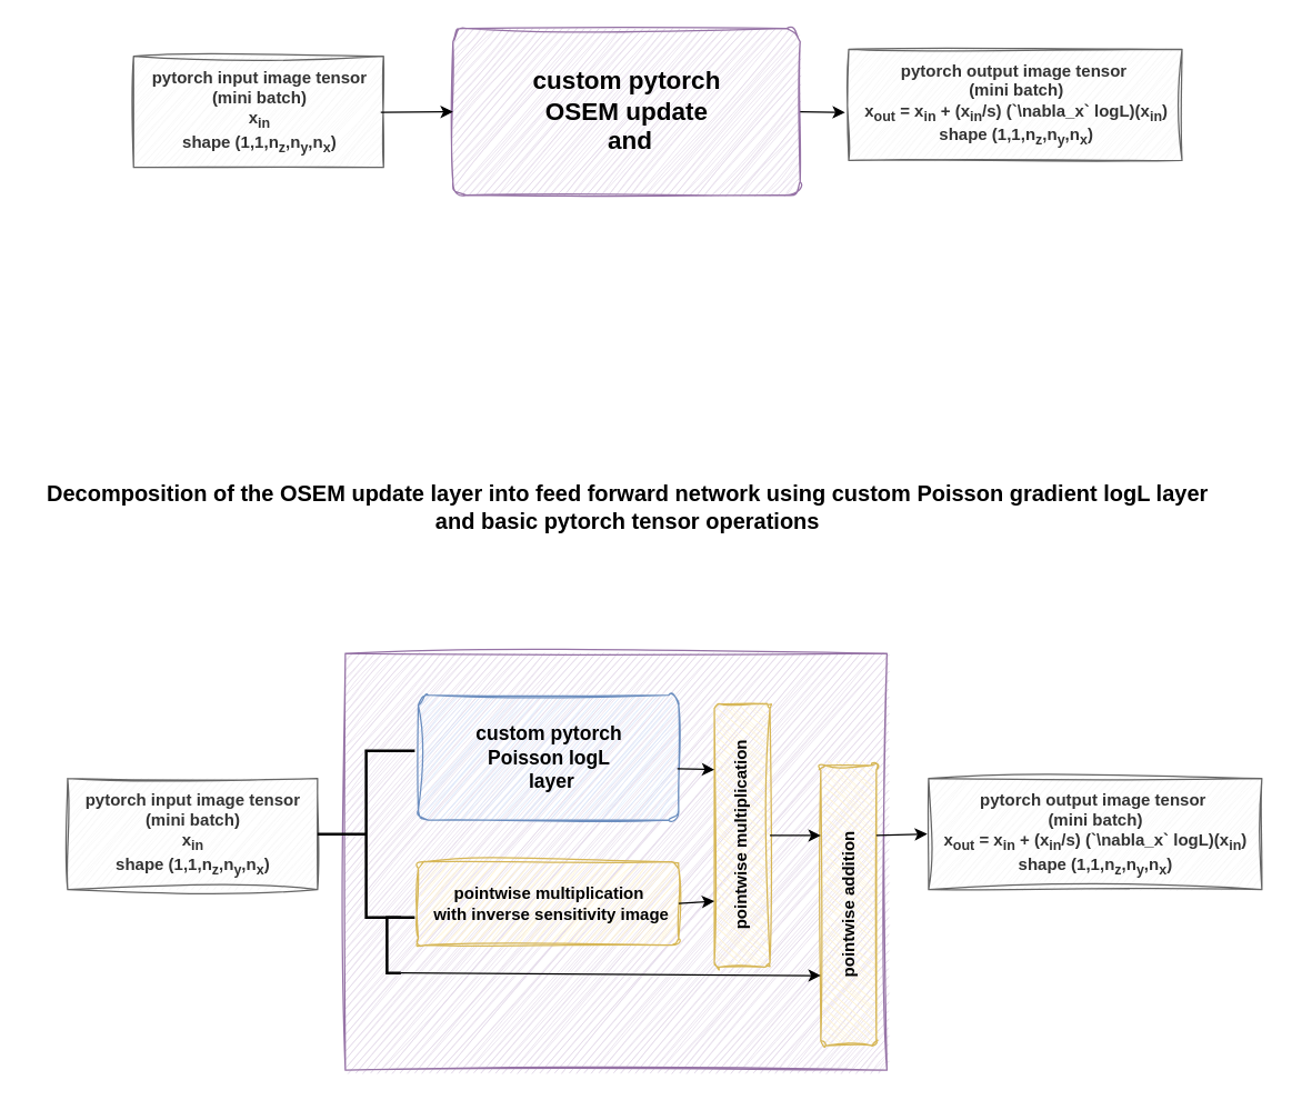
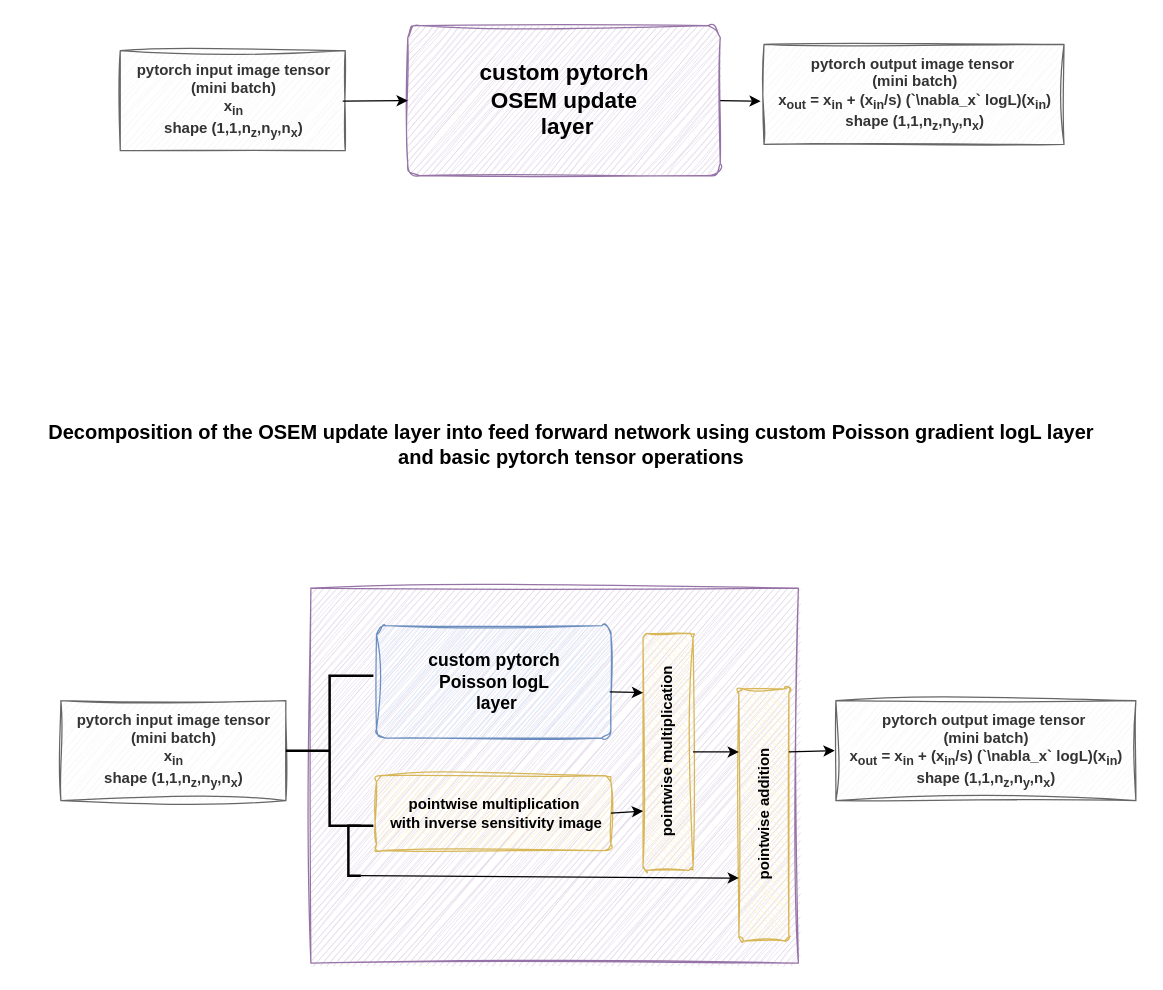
  <mxCell id="0" />
  <mxCell id="1" parent="0" />
  <mxCell id="2" value="" style="rounded=0;whiteSpace=wrap;html=1;fillColor=#e1d5e7;strokeColor=#9673a6;sketch=1;curveFitting=1;jiggle=2;" vertex="1" parent="1"><mxGeometry x="248" y="470" width="390" height="300" as="geometry" /></mxCell>
- <mxCell id="3" value="&lt;b style=&quot;font-size: 18px;&quot;&gt;custom pytorch&lt;br&gt;OSEM update&lt;br&gt;&amp;nbsp;and&lt;br&gt;&lt;/b&gt;" style="rounded=1;whiteSpace=wrap;html=1;fillColor=#e1d5e7;strokeColor=#9673a6;shadow=0;glass=0;sketch=1;curveFitting=1;jiggle=2;arcSize=8;" parent="1" vertex="1"><mxGeometry x="325.5" y="20" width="250" height="120" as="geometry" /></mxCell>
+ <mxCell id="3" value="&lt;b style=&quot;font-size: 18px;&quot;&gt;custom pytorch&lt;br&gt;OSEM update&lt;br&gt;&amp;nbsp;layer&lt;br&gt;&lt;/b&gt;" style="rounded=1;whiteSpace=wrap;html=1;fillColor=#e1d5e7;strokeColor=#9673a6;shadow=0;glass=0;sketch=1;curveFitting=1;jiggle=2;arcSize=8;" parent="1" vertex="1"><mxGeometry x="325.5" y="20" width="250" height="120" as="geometry" /></mxCell>
  <mxCell id="4" value="&lt;div&gt;&lt;b style=&quot;background-color: initial;&quot;&gt;pytorch input image tensor&lt;br&gt;(mini batch)&lt;br&gt;x&lt;sub&gt;in&lt;/sub&gt;&lt;/b&gt;&lt;/div&gt;&lt;div&gt;&lt;b style=&quot;background-color: initial;&quot;&gt;shape (1,1,n&lt;sub&gt;z&lt;/sub&gt;,n&lt;sub&gt;y&lt;/sub&gt;,n&lt;sub&gt;x&lt;/sub&gt;)&lt;/b&gt;&lt;/div&gt;" style="text;html=1;align=center;verticalAlign=middle;resizable=0;points=[];autosize=1;strokeColor=#666666;fillColor=#f5f5f5;fontColor=#333333;sketch=1;curveFitting=1;jiggle=2;" parent="1" vertex="1"><mxGeometry x="95.5" y="40" width="180" height="80" as="geometry" /></mxCell>
  <mxCell id="5" value="&lt;div&gt;&lt;b&gt;pytorch output image tensor&amp;nbsp;&lt;/b&gt;&lt;/div&gt;&lt;div&gt;&lt;b&gt;(mini batch)&lt;/b&gt;&lt;/div&gt;&lt;b&gt;x&lt;sub&gt;out&lt;/sub&gt; = x&lt;sub&gt;in&lt;/sub&gt; + (x&lt;sub&gt;in&lt;/sub&gt;/s) (`\nabla_x`&lt;/b&gt;&lt;b style=&quot;background-color: initial;&quot;&gt;&amp;nbsp;logL)(x&lt;sub&gt;in&lt;/sub&gt;)&lt;/b&gt;&lt;div&gt;&lt;b style=&quot;background-color: initial;&quot;&gt;shape (1,1,n&lt;sub&gt;z&lt;/sub&gt;,n&lt;sub&gt;y&lt;/sub&gt;,n&lt;sub&gt;x&lt;/sub&gt;)&lt;/b&gt;&lt;b style=&quot;background-color: initial;&quot;&gt;&lt;br&gt;&lt;/b&gt;&lt;/div&gt;" style="text;html=1;align=center;verticalAlign=middle;resizable=0;points=[];autosize=1;fillColor=#f5f5f5;fontColor=#333333;strokeColor=#666666;sketch=1;curveFitting=1;jiggle=2;" parent="1" vertex="1"><mxGeometry x="610.5" y="35" width="240" height="80" as="geometry" /></mxCell>
  <mxCell id="6" value="" style="endArrow=classic;html=1;rounded=0;exitX=0.989;exitY=0.506;exitDx=0;exitDy=0;exitPerimeter=0;entryX=0;entryY=0.5;entryDx=0;entryDy=0;" edge="1" parent="1" source="4" target="3"><mxGeometry width="50" height="50" relative="1" as="geometry"><mxPoint x="415.5" y="120" as="sourcePoint" /><mxPoint x="465.5" y="70" as="targetPoint" /></mxGeometry></mxCell>
  <mxCell id="7" value="" style="endArrow=classic;html=1;rounded=0;exitX=1;exitY=0.5;exitDx=0;exitDy=0;entryX=-0.011;entryY=0.569;entryDx=0;entryDy=0;entryPerimeter=0;" edge="1" parent="1" source="3" target="5"><mxGeometry width="50" height="50" relative="1" as="geometry"><mxPoint x="415.5" y="120" as="sourcePoint" /><mxPoint x="625.5" y="70" as="targetPoint" /></mxGeometry></mxCell>
  <mxCell id="8" value="&lt;b style=&quot;font-size: 14px;&quot;&gt;custom pytorch&lt;br&gt;Poisson logL &lt;br&gt;&amp;nbsp;layer&lt;br&gt;&lt;/b&gt;" style="rounded=1;whiteSpace=wrap;html=1;fillColor=#dae8fc;strokeColor=#6c8ebf;shadow=0;glass=0;sketch=1;curveFitting=1;jiggle=2;arcSize=8;" vertex="1" parent="1"><mxGeometry x="300.5" y="500" width="187.5" height="90" as="geometry" /></mxCell>
  <mxCell id="9" value="&lt;b style=&quot;&quot;&gt;pointwise multiplication&lt;br&gt;&amp;nbsp;with inverse sensitivity image&lt;br&gt;&lt;/b&gt;" style="rounded=1;whiteSpace=wrap;html=1;fillColor=#fff2cc;strokeColor=#d6b656;shadow=0;glass=0;sketch=1;curveFitting=1;jiggle=2;arcSize=8;" vertex="1" parent="1"><mxGeometry x="300.5" y="620" width="187.5" height="60" as="geometry" /></mxCell>
  <mxCell id="10" value="&lt;b style=&quot;&quot;&gt;&lt;font style=&quot;font-size: 12px;&quot;&gt;pointwise multiplication&lt;/font&gt;&lt;/b&gt;" style="rounded=1;whiteSpace=wrap;html=1;fillColor=#fff2cc;strokeColor=#d6b656;shadow=0;glass=0;sketch=1;curveFitting=1;jiggle=2;arcSize=8;rotation=-90;" vertex="1" parent="1"><mxGeometry x="439" y="581" width="189.5" height="40" as="geometry" /></mxCell>
  <mxCell id="11" value="&lt;b style=&quot;&quot;&gt;&lt;font style=&quot;font-size: 12px;&quot;&gt;pointwise addition&lt;/font&gt;&lt;/b&gt;" style="rounded=1;whiteSpace=wrap;html=1;fillColor=#fff2cc;strokeColor=#d6b656;shadow=0;glass=0;sketch=1;curveFitting=1;jiggle=2;arcSize=8;rotation=-90;" vertex="1" parent="1"><mxGeometry x="509.5" y="631.5" width="201.75" height="40" as="geometry" /></mxCell>
  <mxCell id="12" value="&lt;div&gt;&lt;b style=&quot;background-color: initial;&quot;&gt;pytorch input image tensor&lt;br&gt;(mini batch)&lt;br&gt;x&lt;sub&gt;in&lt;/sub&gt;&lt;/b&gt;&lt;/div&gt;&lt;div&gt;&lt;b style=&quot;background-color: initial;&quot;&gt;shape (1,1,n&lt;sub&gt;z&lt;/sub&gt;,n&lt;sub&gt;y&lt;/sub&gt;,n&lt;sub&gt;x&lt;/sub&gt;)&lt;/b&gt;&lt;/div&gt;" style="text;html=1;align=center;verticalAlign=middle;resizable=0;points=[];autosize=1;strokeColor=#666666;fillColor=#f5f5f5;fontColor=#333333;sketch=1;curveFitting=1;jiggle=2;" vertex="1" parent="1"><mxGeometry x="48" y="560" width="180" height="80" as="geometry" /></mxCell>
  <mxCell id="13" value="&lt;div&gt;&lt;b&gt;pytorch output image tensor&amp;nbsp;&lt;/b&gt;&lt;/div&gt;&lt;div&gt;&lt;b&gt;(mini batch)&lt;/b&gt;&lt;/div&gt;&lt;b&gt;x&lt;sub&gt;out&lt;/sub&gt; = x&lt;sub&gt;in&lt;/sub&gt; + (x&lt;sub&gt;in&lt;/sub&gt;/s) (`\nabla_x`&lt;/b&gt;&lt;b style=&quot;background-color: initial;&quot;&gt;&amp;nbsp;logL)(x&lt;sub&gt;in&lt;/sub&gt;)&lt;/b&gt;&lt;div&gt;&lt;b style=&quot;background-color: initial;&quot;&gt;shape (1,1,n&lt;sub&gt;z&lt;/sub&gt;,n&lt;sub&gt;y&lt;/sub&gt;,n&lt;sub&gt;x&lt;/sub&gt;)&lt;/b&gt;&lt;b style=&quot;background-color: initial;&quot;&gt;&lt;br&gt;&lt;/b&gt;&lt;/div&gt;" style="text;html=1;align=center;verticalAlign=middle;resizable=0;points=[];autosize=1;fillColor=#f5f5f5;fontColor=#333333;strokeColor=#666666;sketch=1;curveFitting=1;jiggle=2;" vertex="1" parent="1"><mxGeometry x="668" y="560" width="240" height="80" as="geometry" /></mxCell>
  <mxCell id="14" value="" style="strokeWidth=2;html=1;shape=mxgraph.flowchart.annotation_2;align=left;labelPosition=right;pointerEvents=1;" vertex="1" parent="1"><mxGeometry x="228" y="540" width="70" height="120" as="geometry" /></mxCell>
  <mxCell id="15" value="" style="endArrow=classic;html=1;rounded=0;exitX=0.995;exitY=0.589;exitDx=0;exitDy=0;exitPerimeter=0;entryX=0.75;entryY=0;entryDx=0;entryDy=0;" edge="1" parent="1" source="8" target="10"><mxGeometry width="50" height="50" relative="1" as="geometry"><mxPoint x="398" y="510" as="sourcePoint" /><mxPoint x="448" y="460" as="targetPoint" /></mxGeometry></mxCell>
  <mxCell id="16" value="" style="endArrow=classic;html=1;rounded=0;exitX=1;exitY=0.5;exitDx=0;exitDy=0;entryX=0.25;entryY=0;entryDx=0;entryDy=0;" edge="1" parent="1" source="9" target="10"><mxGeometry width="50" height="50" relative="1" as="geometry"><mxPoint x="398" y="510" as="sourcePoint" /><mxPoint x="448" y="460" as="targetPoint" /></mxGeometry></mxCell>
  <mxCell id="17" value="" style="endArrow=classic;html=1;rounded=0;exitX=0.5;exitY=1;exitDx=0;exitDy=0;entryX=0.75;entryY=0;entryDx=0;entryDy=0;" edge="1" parent="1" source="10" target="11"><mxGeometry width="50" height="50" relative="1" as="geometry"><mxPoint x="398" y="510" as="sourcePoint" /><mxPoint x="448" y="460" as="targetPoint" /></mxGeometry></mxCell>
  <mxCell id="18" value="" style="strokeWidth=2;html=1;shape=mxgraph.flowchart.annotation_1;align=left;pointerEvents=1;" vertex="1" parent="1"><mxGeometry x="278" y="660" width="10" height="40" as="geometry" /></mxCell>
  <mxCell id="19" value="" style="endArrow=classic;html=1;rounded=0;exitX=1;exitY=1;exitDx=0;exitDy=0;exitPerimeter=0;entryX=0.25;entryY=0;entryDx=0;entryDy=0;" edge="1" parent="1" source="18" target="11"><mxGeometry width="50" height="50" relative="1" as="geometry"><mxPoint x="369.25" y="780" as="sourcePoint" /><mxPoint x="419.25" y="730" as="targetPoint" /></mxGeometry></mxCell>
  <mxCell id="20" value="" style="endArrow=classic;html=1;rounded=0;exitX=0.75;exitY=1;exitDx=0;exitDy=0;entryX=-0.004;entryY=0.5;entryDx=0;entryDy=0;entryPerimeter=0;" edge="1" parent="1" source="11" target="13"><mxGeometry width="50" height="50" relative="1" as="geometry"><mxPoint x="398" y="510" as="sourcePoint" /><mxPoint x="448" y="460" as="targetPoint" /></mxGeometry></mxCell>
- <mxCell id="21" value="&lt;b&gt;&lt;font style=&quot;font-size: 16px;&quot;&gt;Decomposition of the OSEM update layer into feed forward network using custom Poisson gradient logL layer &lt;br&gt;and basic pytorch tensor operations&lt;/font&gt;&lt;/b&gt;" style="text;html=1;align=center;verticalAlign=middle;resizable=0;points=[];autosize=1;strokeColor=none;fillColor=none;" vertex="1" parent="1"><mxGeometry x="20.5" y="340" width="860" height="50" as="geometry" /></mxCell>
+ <mxCell id="21" value="&lt;b&gt;&lt;font style=&quot;font-size: 16px;&quot;&gt;Decomposition of the OSEM update layer into feed forward network using custom Poisson gradient logL layer &lt;br&gt;and basic pytorch tensor operations&lt;/font&gt;&lt;/b&gt;" style="text;html=1;align=center;verticalAlign=middle;resizable=0;points=[];autosize=1;strokeColor=none;fillColor=none;" vertex="1" parent="1"><mxGeometry x="25.5" y="330" width="860" height="50" as="geometry" /></mxCell>
